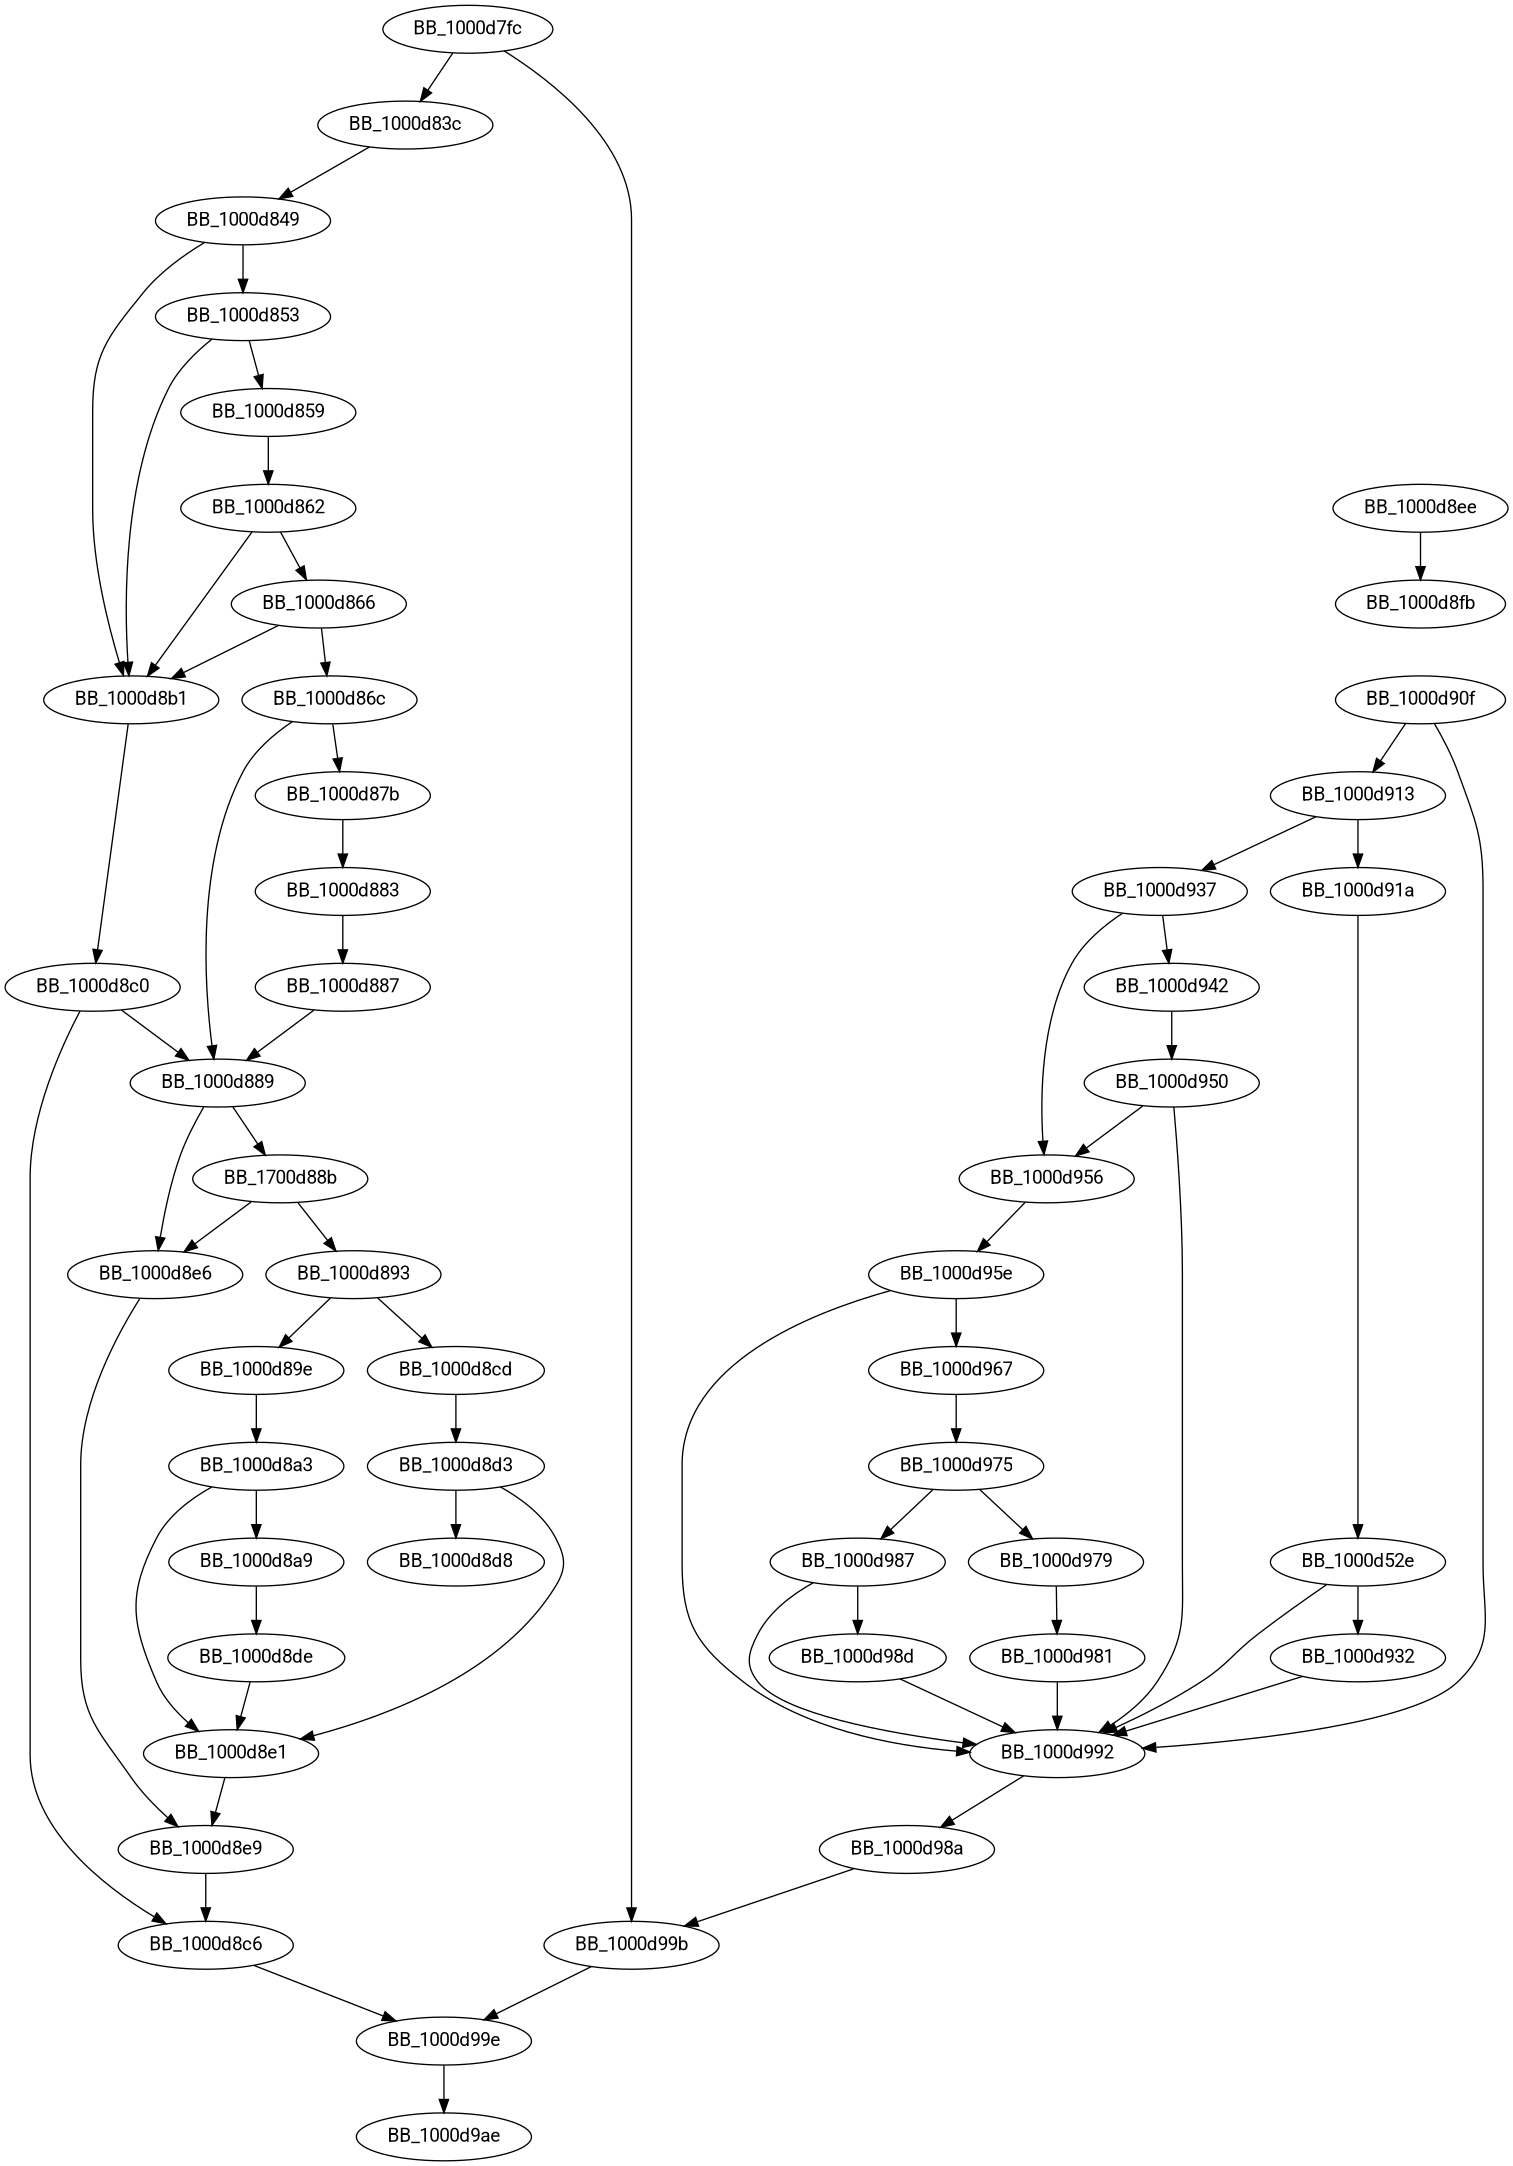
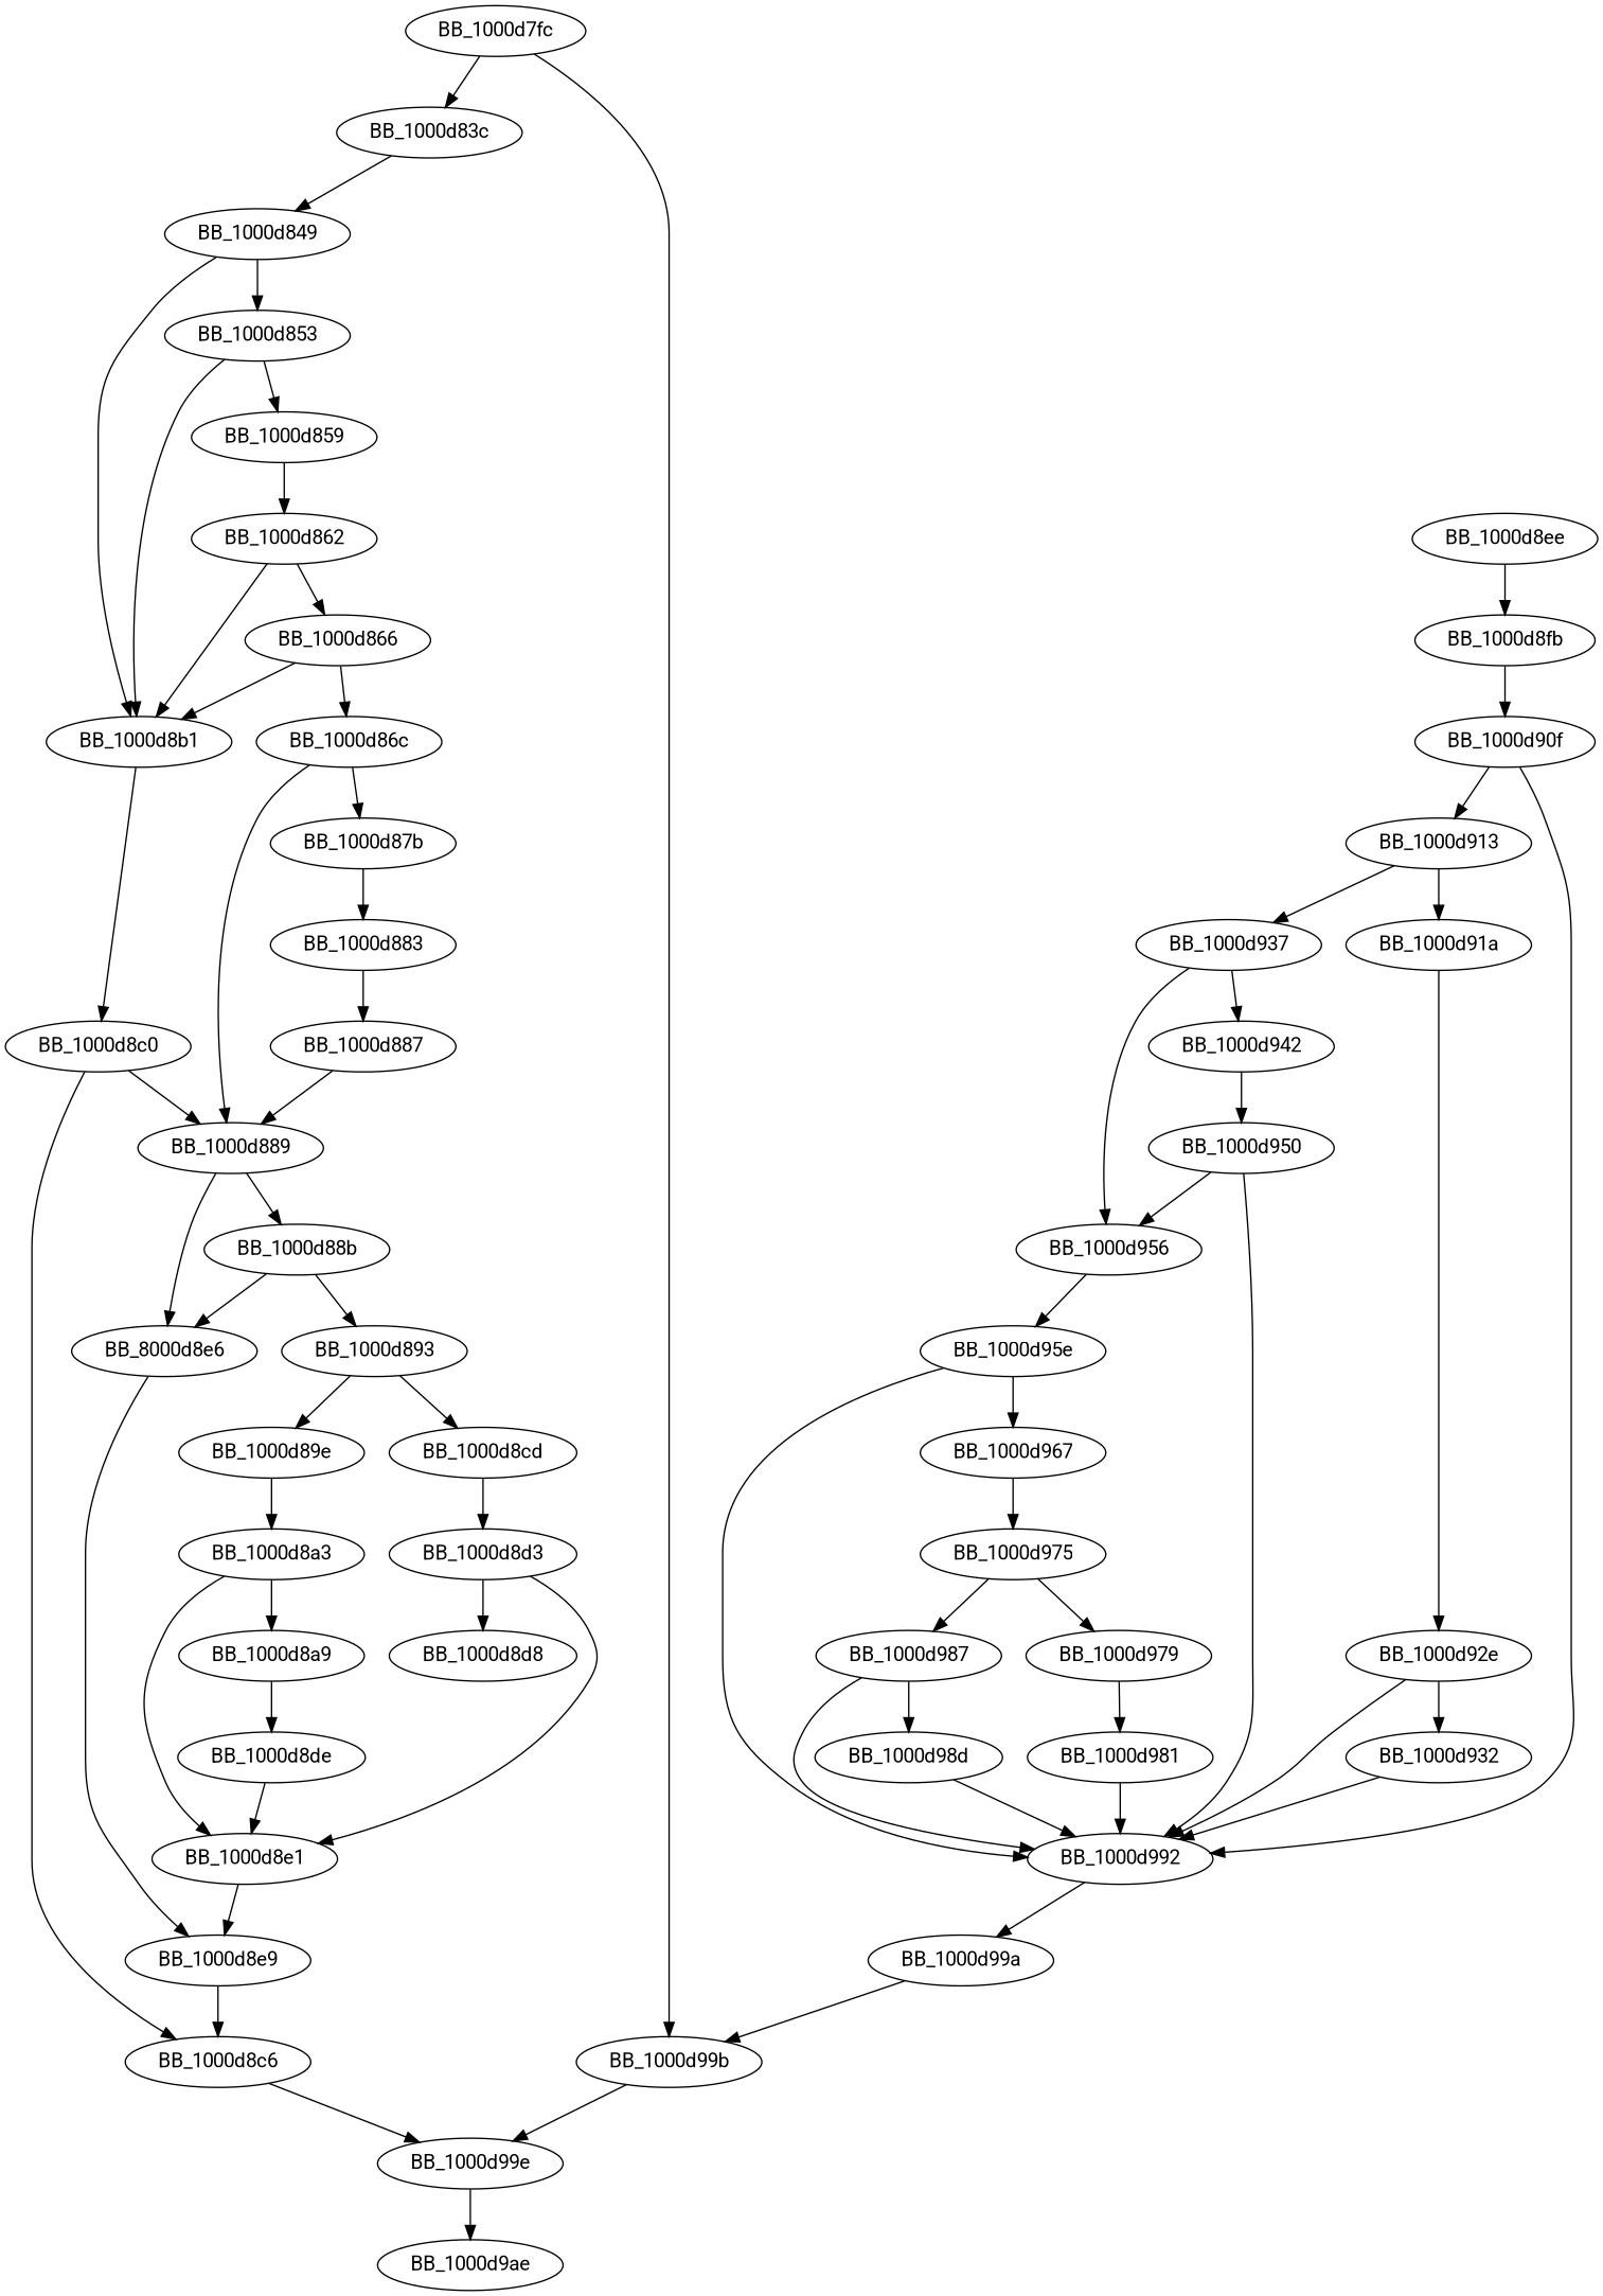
  digraph {
    fontname=Roboto
    node [fontname=Roboto]
    edge [fontname=Roboto]
    BB_1000d7fc
    BB_1000d83c
    BB_1000d99b
    BB_1000d849
    BB_1000d99e
    BB_1000d853
    BB_1000d8b1
    BB_1000d9ae
    BB_1000d859
    BB_1000d8c0
    BB_1000d862
    BB_1000d889
    BB_1000d8c6
    BB_1000d866
    BB_1000d86c
    BB_1000d87b
    BB_1000d883
    BB_1000d887
-   BB_1000d88b [label=BB_1700d88b]
-   BB_1000d8e6
+   BB_1000d88b
+   BB_1000d8e6 [label=BB_8000d8e6]
    BB_1000d893
    BB_1000d8e9
    BB_1000d89e
    BB_1000d8cd
    BB_1000d8a3
    BB_1000d8d3
    BB_1000d8a9
    BB_1000d8e1
    BB_1000d8d8
    BB_1000d8de
    BB_1000d8ee
    BB_1000d8fb
    BB_1000d90f
    BB_1000d913
    BB_1000d992
    BB_1000d91a
    BB_1000d937
-   BB_1000d99a [label=BB_1000d98a]
-   BB_1000d92e [label=BB_1000d52e]
+   BB_1000d99a
+   BB_1000d92e
    BB_1000d942
    BB_1000d956
    BB_1000d932
    BB_1000d950
    BB_1000d95e
    BB_1000d967
    BB_1000d975
    BB_1000d979
    BB_1000d987
    BB_1000d981
    BB_1000d98d
    BB_1000d7fc -> BB_1000d83c
    BB_1000d7fc -> BB_1000d99b
    BB_1000d83c -> BB_1000d849
    BB_1000d99b -> BB_1000d99e
    BB_1000d849 -> BB_1000d853
    BB_1000d849 -> BB_1000d8b1
    BB_1000d99e -> BB_1000d9ae
    BB_1000d853 -> BB_1000d8b1
    BB_1000d853 -> BB_1000d859
    BB_1000d8b1 -> BB_1000d8c0
    BB_1000d859 -> BB_1000d862
    BB_1000d8c0 -> BB_1000d889
    BB_1000d8c0 -> BB_1000d8c6
    BB_1000d862 -> BB_1000d8b1
    BB_1000d862 -> BB_1000d866
    BB_1000d889 -> BB_1000d88b
    BB_1000d889 -> BB_1000d8e6
    BB_1000d8c6 -> BB_1000d99e
    BB_1000d866 -> BB_1000d8b1
    BB_1000d866 -> BB_1000d86c
    BB_1000d86c -> BB_1000d889
    BB_1000d86c -> BB_1000d87b
    BB_1000d87b -> BB_1000d883
    BB_1000d883 -> BB_1000d887
    BB_1000d887 -> BB_1000d889
    BB_1000d88b -> BB_1000d8e6
    BB_1000d88b -> BB_1000d893
    BB_1000d8e6 -> BB_1000d8e9
    BB_1000d893 -> BB_1000d89e
    BB_1000d893 -> BB_1000d8cd
    BB_1000d8e9 -> BB_1000d8c6
    BB_1000d89e -> BB_1000d8a3
    BB_1000d8cd -> BB_1000d8d3
    BB_1000d8a3 -> BB_1000d8a9
    BB_1000d8a3 -> BB_1000d8e1
    BB_1000d8d3 -> BB_1000d8e1
    BB_1000d8d3 -> BB_1000d8d8
    BB_1000d8a9 -> BB_1000d8de
    BB_1000d8e1 -> BB_1000d8e9
    BB_1000d8de -> BB_1000d8e1
    BB_1000d8ee -> BB_1000d8fb
+   BB_1000d8fb -> BB_1000d90f
    BB_1000d90f -> BB_1000d913
    BB_1000d90f -> BB_1000d992
    BB_1000d913 -> BB_1000d91a
    BB_1000d913 -> BB_1000d937
    BB_1000d992 -> BB_1000d99a
    BB_1000d91a -> BB_1000d92e
    BB_1000d937 -> BB_1000d942
    BB_1000d937 -> BB_1000d956
    BB_1000d99a -> BB_1000d99b
    BB_1000d92e -> BB_1000d992
    BB_1000d92e -> BB_1000d932
    BB_1000d942 -> BB_1000d950
    BB_1000d956 -> BB_1000d95e
    BB_1000d932 -> BB_1000d992
    BB_1000d950 -> BB_1000d992
    BB_1000d950 -> BB_1000d956
    BB_1000d95e -> BB_1000d992
    BB_1000d95e -> BB_1000d967
    BB_1000d967 -> BB_1000d975
    BB_1000d975 -> BB_1000d979
    BB_1000d975 -> BB_1000d987
    BB_1000d979 -> BB_1000d981
    BB_1000d987 -> BB_1000d992
    BB_1000d987 -> BB_1000d98d
    BB_1000d981 -> BB_1000d992
    BB_1000d98d -> BB_1000d992
  }
